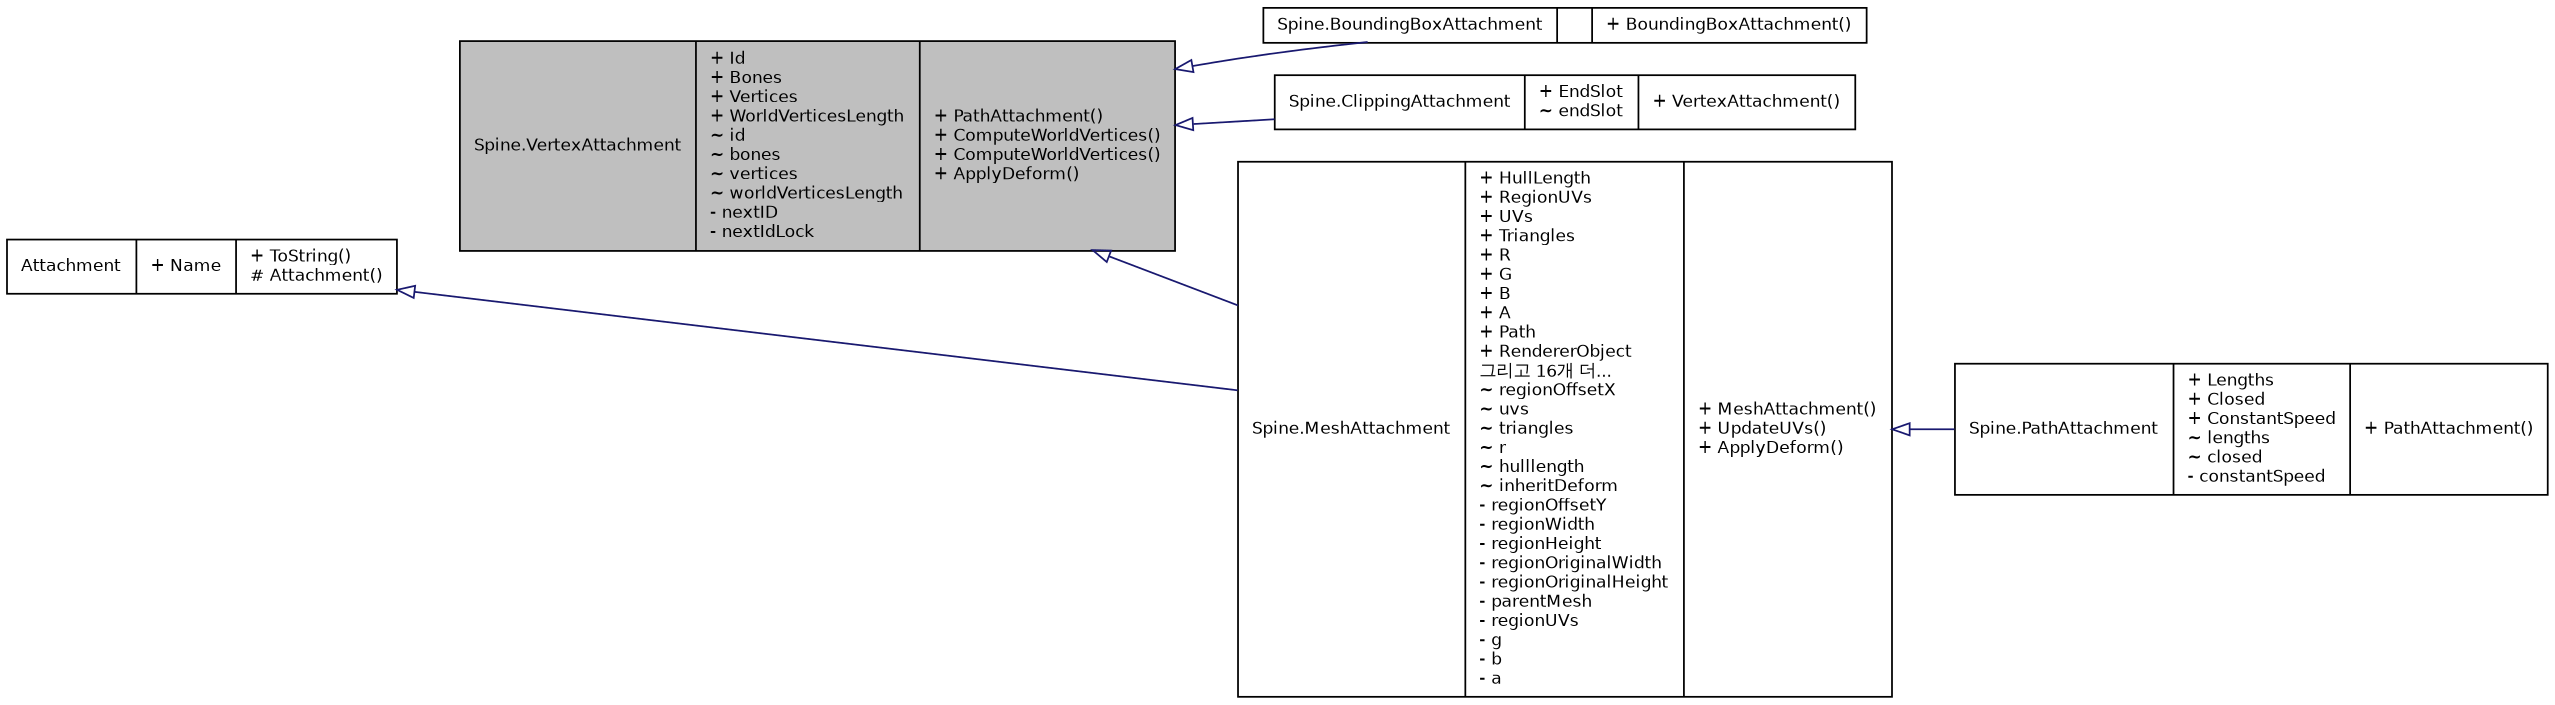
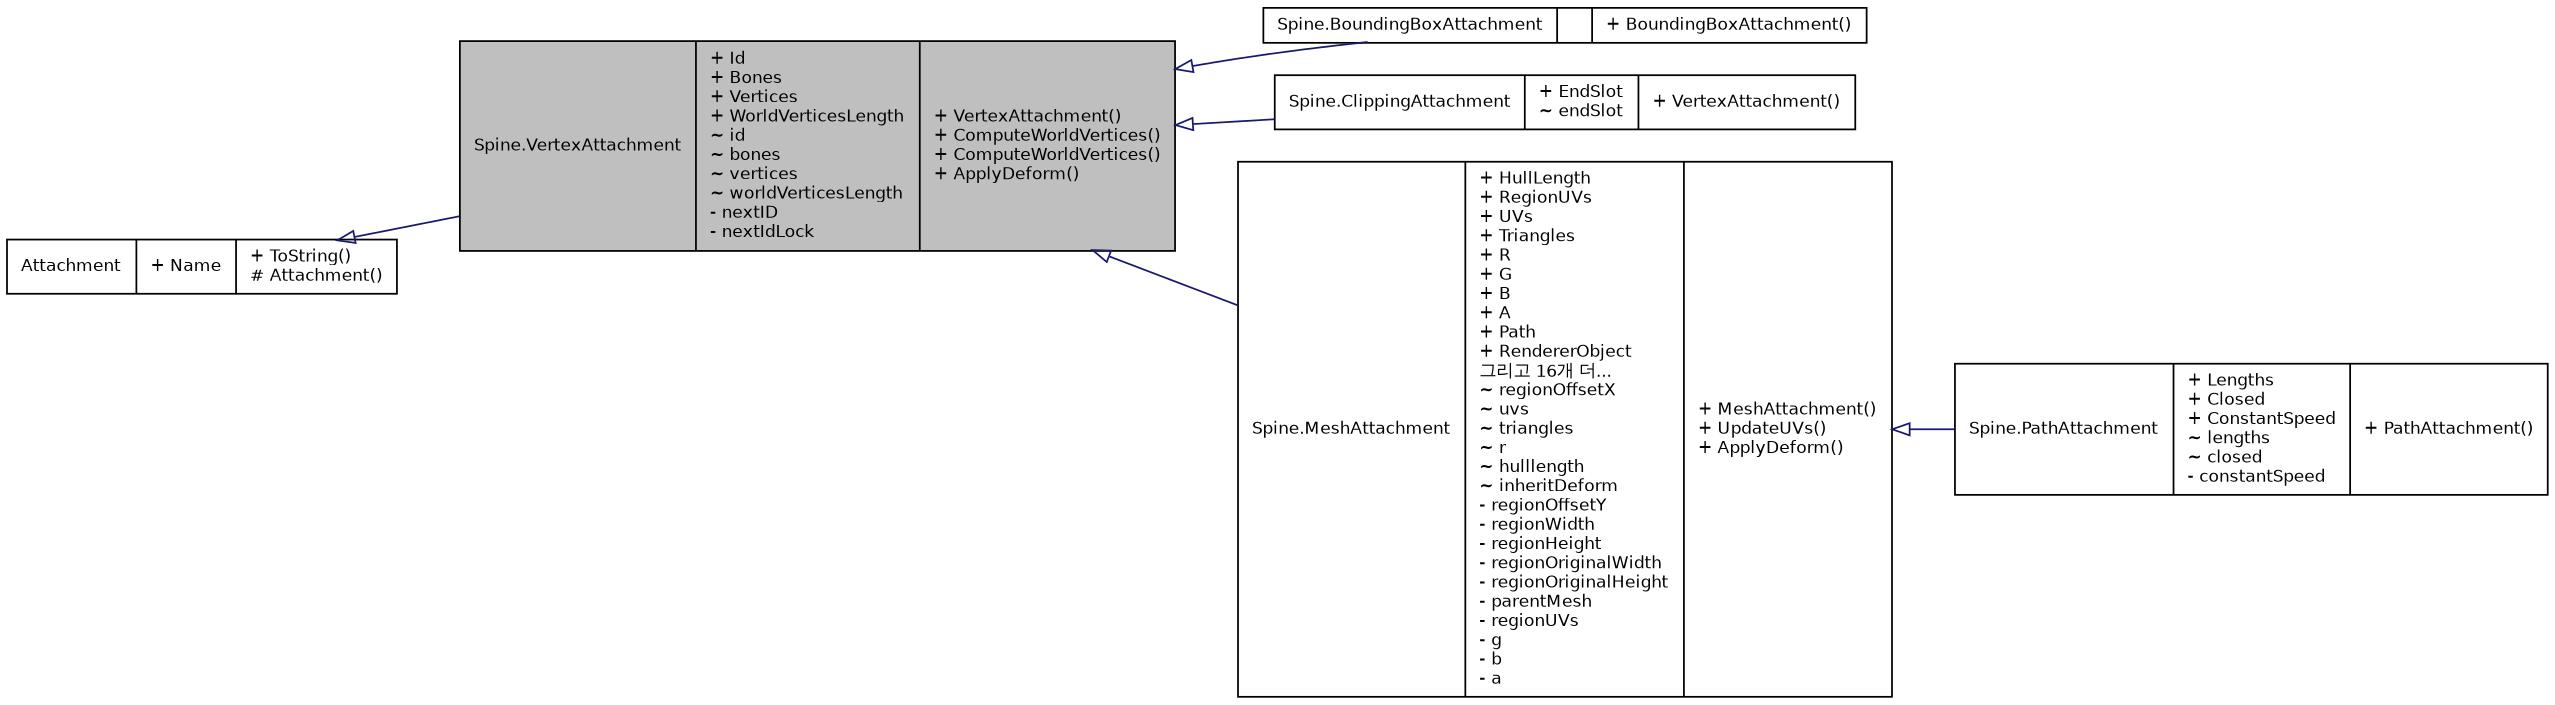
  digraph {
    rankdir=LR
    node [color=black fillcolor=white fontname=Helvetica fontsize=10 shape=record style=filled]
    edge [arrowtail=onormal color=midnightblue dir=back fontname=Helvetica fontsize=10 labelfontname=Helvetica labelfontsize=10 style=solid]
-   n1 [fillcolor=grey75 fontcolor=black height=0.2 label="{Spine.VertexAttachment\n|+ Id\l+ Bones\l+ Vertices\l+ WorldVerticesLength\l~ id\l~ bones\l~ vertices\l~ worldVerticesLength\l- nextID\l- nextIdLock\l|+ PathAttachment()\l+ ComputeWorldVertices()\l+ ComputeWorldVertices()\l+ ApplyDeform()\l}" width=0.4]
+   n1 [fillcolor=grey75 fontcolor=black height=0.2 label="{Spine.VertexAttachment\n|+ Id\l+ Bones\l+ Vertices\l+ WorldVerticesLength\l~ id\l~ bones\l~ vertices\l~ worldVerticesLength\l- nextID\l- nextIdLock\l|+ VertexAttachment()\l+ ComputeWorldVertices()\l+ ComputeWorldVertices()\l+ ApplyDeform()\l}" width=0.4]
    n2 [height=0.2 label="{Spine.BoundingBoxAttachment\n||+ BoundingBoxAttachment()\l}" width=0.4]
    n3 [height=0.2 label="{Spine.ClippingAttachment\n|+ EndSlot\l~ endSlot\l|+ VertexAttachment()\l}" width=0.4]
    n4 [height=0.2 label="{Spine.MeshAttachment\n|+ HullLength\l+ RegionUVs\l+ UVs\l+ Triangles\l+ R\l+ G\l+ B\l+ A\l+ Path\l+ RendererObject\l그리고 16개 더...\l~ regionOffsetX\l~ uvs\l~ triangles\l~ r\l~ hulllength\l~ inheritDeform\l- regionOffsetY\l- regionWidth\l- regionHeight\l- regionOriginalWidth\l- regionOriginalHeight\l- parentMesh\l- regionUVs\l- g\l- b\l- a\l|+ MeshAttachment()\l+ UpdateUVs()\l+ ApplyDeform()\l}" width=0.4]
    n5 [height=0.2 label="{Spine.PathAttachment\n|+ Lengths\l+ Closed\l+ ConstantSpeed\l~ lengths\l~ closed\l- constantSpeed\l|+ PathAttachment()\l}" width=0.4]
    n6 [height=0.2 label="{Attachment\n|+ Name\l|+ ToString()\l# Attachment()\l}" width=0.4]
    n1 -> n2
    n1 -> n3
    n1 -> n4
    n4 -> n5
-   n6 -> n4
+   n6 -> n1
  }
